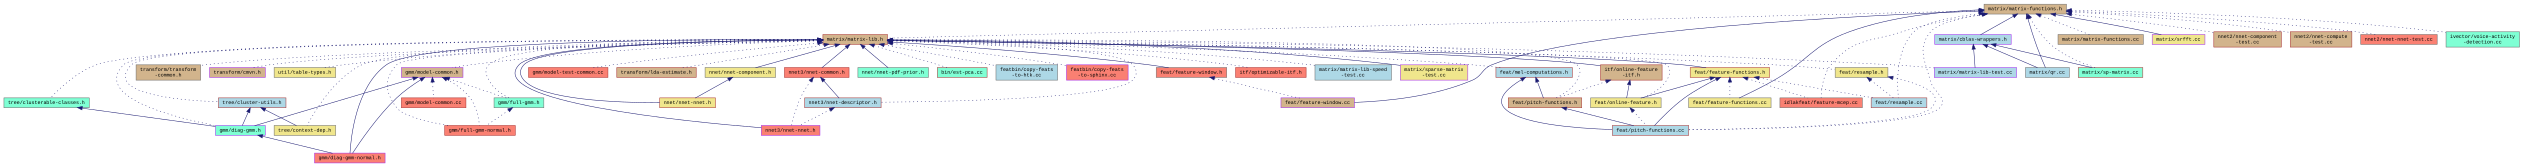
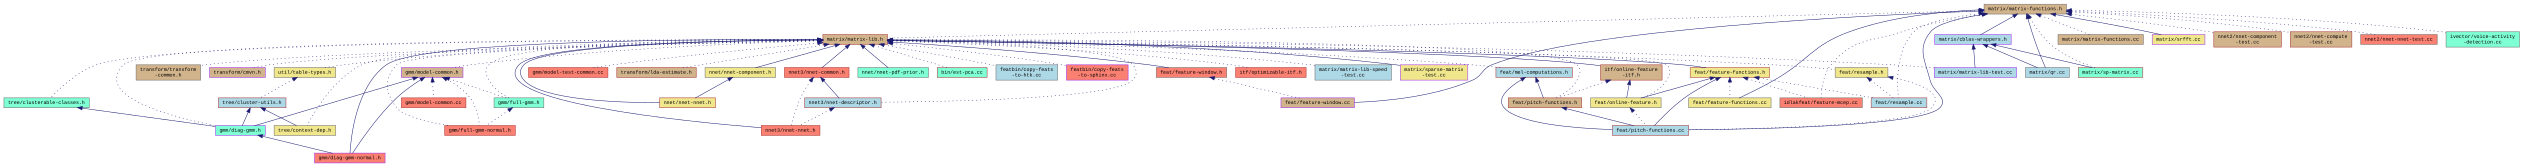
  digraph {
    fontname="Liberation Mono"
    node [color=brown fillcolor=tan fontname="Liberation Mono" fontsize=10 shape=record style=filled]
    edge [color=midnightblue dir=back fontname="Liberation Mono" fontsize=10 labelfontname=Helvetica labelfontsize=10 style=dotted]
    n1 [color=gray40 fontcolor=black height=0.2 label="matrix/matrix-functions.h" width=0.4]
    n2 [height=0.2 label="matrix/matrix-lib.h" width=0.4]
    n3 [fillcolor=lightblue height=0.2 label="feat/pitch-functions.cc" width=0.4]
    n4 [fillcolor=lightblue height=0.2 label="feat/resample.cc" width=0.4]
    n5 [color=purple height=0.2 label="feat/feature-window.cc" width=0.4]
    n6 [color=gray40 fillcolor=khaki height=0.2 label="feat/feature-functions.cc" width=0.4]
    n7 [color=gray40 fillcolor=salmon height=0.2 label="idlakfeat/feature-mcep.cc" width=0.4]
    n8 [color=purple fillcolor=lightblue height=0.2 label="matrix/cblas-wrappers.h" width=0.4]
    n9 [color=gray40 fillcolor=lightblue height=0.2 label="matrix/qr.cc" width=0.4]
    n10 [fillcolor=aquamarine height=0.2 label="matrix/sp-matrix.cc" width=0.4]
    n11 [color=gray40 height=0.2 label="matrix/matrix-functions.cc" width=0.4]
    n12 [color=purple fillcolor=khaki height=0.2 label="matrix/srfft.cc" width=0.4]
    n13 [height=0.2 label="nnet2/nnet-component\l-test.cc" width=0.4]
    n14 [height=0.2 label="nnet2/nnet-compute\l-test.cc" width=0.4]
    n15 [color=gray40 fillcolor=salmon height=0.2 label="nnet2/nnet-nnet-test.cc" width=0.4]
    n16 [color=gray40 fillcolor=aquamarine height=0.2 label="ivector/voice-activity\l-detection.cc" width=0.4]
    n17 [height=0.2 label="itf/online-feature\l-itf.h" width=0.4]
    n18 [color=gray40 fillcolor=khaki height=0.2 label="feat/online-feature.h" width=0.4]
    n19 [height=0.2 label="feat/pitch-functions.h" width=0.4]
    n20 [fillcolor=salmon height=0.2 label="itf/optimizable-itf.h" width=0.4]
    n21 [color=gray40 fillcolor=lightblue height=0.2 label="matrix/matrix-lib-speed\l-test.cc" width=0.4]
    n22 [color=purple fillcolor=lightblue height=0.2 label="matrix/matrix-lib-test.cc" width=0.4]
    n23 [color=purple fillcolor=khaki height=0.2 label="matrix/sparse-matrix\l-test.cc" width=0.4]
    n24 [color=gray40 fillcolor=khaki height=0.2 label="util/table-types.h" width=0.4]
    n25 [color=gray40 fillcolor=khaki height=0.2 label="feat/resample.h" width=0.4]
    n26 [color=gray40 fillcolor=salmon height=0.2 label="feat/feature-window.h" width=0.4]
    n27 [fillcolor=khaki height=0.2 label="feat/feature-functions.h" width=0.4]
    n28 [fillcolor=lightblue height=0.2 label="feat/mel-computations.h" width=0.4]
    n29 [color=gray40 height=0.2 label="transform/transform\l-common.h" width=0.4]
    n30 [color=purple height=0.2 label="transform/cmvn.h" width=0.4]
    n31 [color=gray40 fillcolor=khaki height=0.2 label="tree/context-dep.h" width=0.4]
    n32 [fillcolor=lightblue height=0.2 label="tree/cluster-utils.h" width=0.4]
    n33 [color=purple fillcolor=aquamarine height=0.2 label="gmm/diag-gmm.h" width=0.4]
    n34 [color=purple fillcolor=salmon height=0.2 label="gmm/diag-gmm-normal.h" width=0.4]
    n35 [color=gray40 fillcolor=aquamarine height=0.2 label="tree/clusterable-classes.h" width=0.4]
    n36 [color=purple height=0.2 label="gmm/model-common.h" width=0.4]
    n37 [color=gray40 fillcolor=aquamarine height=0.2 label="gmm/full-gmm.h" width=0.4]
    n38 [fillcolor=salmon height=0.2 label="gmm/full-gmm-normal.h" width=0.4]
    n39 [fillcolor=salmon height=0.2 label="gmm/model-test-common.cc" width=0.4]
    n40 [height=0.2 label="transform/lda-estimate.h" width=0.4]
    n41 [color=gray40 fillcolor=khaki height=0.2 label="nnet/nnet-component.h" width=0.4]
    n42 [fillcolor=khaki height=0.2 label="nnet/nnet-nnet.h" width=0.4]
    n43 [color=gray40 fillcolor=aquamarine height=0.2 label="nnet/nnet-pdf-prior.h" width=0.4]
    n44 [fillcolor=aquamarine height=0.2 label="bin/est-pca.cc" width=0.4]
    n45 [color=gray40 fillcolor=lightblue height=0.2 label="featbin/copy-feats\l-to-htk.cc" width=0.4]
    n46 [color=purple fillcolor=salmon height=0.2 label="featbin/copy-feats\l-to-sphinx.cc" width=0.4]
    n47 [fillcolor=salmon height=0.2 label="nnet3/nnet-common.h" width=0.4]
-   n48 [color=purple fillcolor=salmon height=0.2 label="nnet3/nnet-nnet.h" width=0.4]
+   n48 [fillcolor=salmon height=0.2 label="nnet3/nnet-nnet.h" width=0.4]
    n49 [fillcolor=lightblue height=0.2 label="nnet3/nnet-descriptor.h" width=0.4]
    n50 [fillcolor=salmon height=0.2 label="gmm/model-common.cc" width=0.4]
    n1 -> n2
-   n1 -> n3
+   n1 -> n3 [style=solid]
    n1 -> n4
    n1 -> n5 [style=solid]
    n1 -> n6 [style=solid]
    n1 -> n7
    n1 -> n8 [style=solid]
    n1 -> n9 [style=solid]
    n1 -> n10
    n1 -> n11
    n1 -> n12 [style=solid]
    n1 -> n13
    n1 -> n14
    n1 -> n15
    n1 -> n16
    n2 -> n17 [style=solid]
    n2 -> n18
    n2 -> n19
    n2 -> n20
    n2 -> n21
    n2 -> n22
    n2 -> n23 [style=solid]
    n2 -> n24
    n2 -> n25
    n2 -> n26 [style=solid]
    n2 -> n27 [style=solid]
    n2 -> n28
    n2 -> n29
    n2 -> n30
    n2 -> n31
-   n2 -> n32
+   n24 -> n32
    n2 -> n33
    n2 -> n34 [style=solid]
    n2 -> n35
    n2 -> n36
    n2 -> n37
    n2 -> n38
    n2 -> n39
    n2 -> n40
    n2 -> n41 [style=solid]
    n2 -> n42 [style=solid]
    n2 -> n43 [style=solid]
    n2 -> n44
    n2 -> n45
    n2 -> n46
    n2 -> n47 [style=solid]
    n2 -> n48 [style=solid]
    n2 -> n49
    n8 -> n9 [style=solid]
    n8 -> n10 [style=solid]
    n8 -> n22 [style=solid]
    n17 -> n18 [style=solid]
    n17 -> n19
    n18 -> n3
    n19 -> n3 [style=solid]
    n25 -> n3
    n25 -> n4
    n26 -> n5
    n27 -> n3 [style=solid]
    n27 -> n4
    n27 -> n6
    n27 -> n7
    n27 -> n18 [style=solid]
    n28 -> n3 [style=solid]
    n28 -> n19 [style=solid]
    n32 -> n31 [style=solid]
    n32 -> n33 [style=solid]
    n33 -> n34 [style=solid]
    n35 -> n33 [style=solid]
    n36 -> n33 [style=solid]
    n36 -> n34 [style=solid]
    n36 -> n37
    n36 -> n38
    n36 -> n50
    n37 -> n38
    n41 -> n42 [style=solid]
    n47 -> n48
    n47 -> n49 [style=solid]
    n49 -> n48
  }
